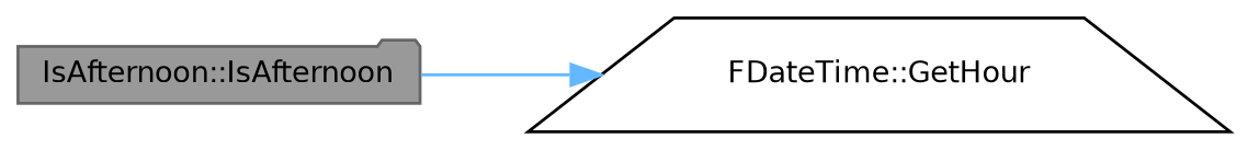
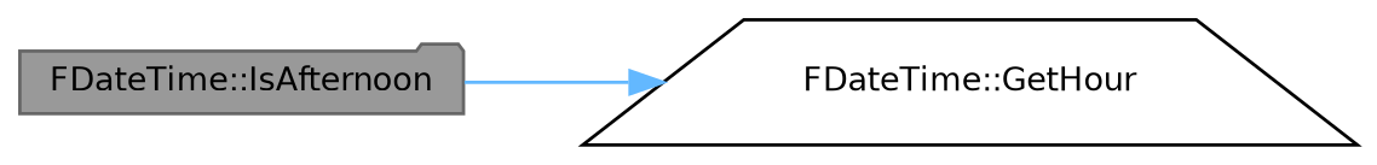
  digraph {
    rankdir=LR
    node [fontname=Helvetica fontsize=10 style=filled]
-   n1 [color=gray40 fillcolor=grey60 fontcolor=black height=0.2 label="IsAfternoon::IsAfternoon" shape=folder width=0.4]
+   n1 [color=gray40 fillcolor=grey60 fontcolor=black height=0.2 label="FDateTime::IsAfternoon" shape=folder width=0.4]
    n2 [color=black fillcolor=white height=0.2 label="FDateTime::GetHour" shape=trapezium width=0.4]
    n1 -> n2 [color=steelblue1 fontname=Helvetica fontsize=10 labelfontname=Helvetica labelfontsize=10 style=solid]
  }
